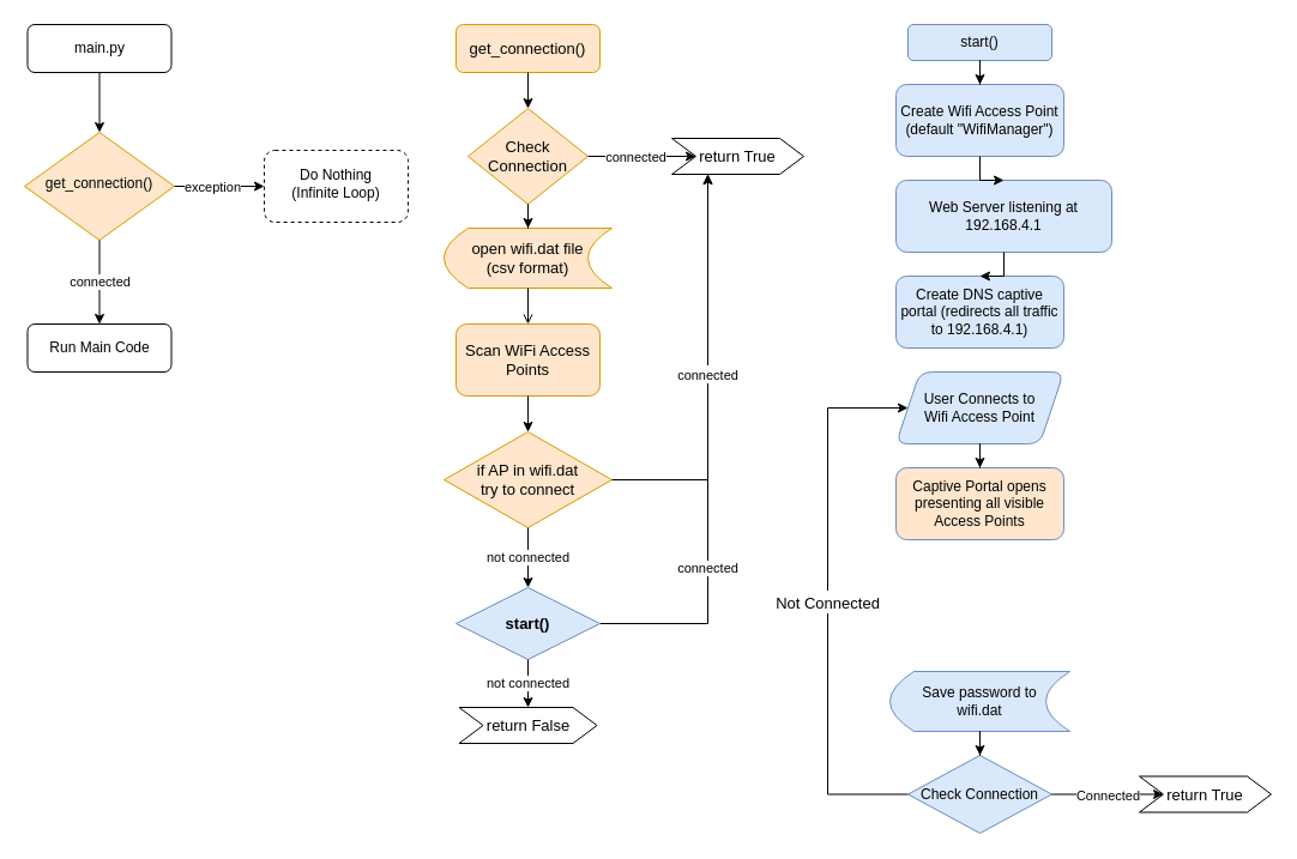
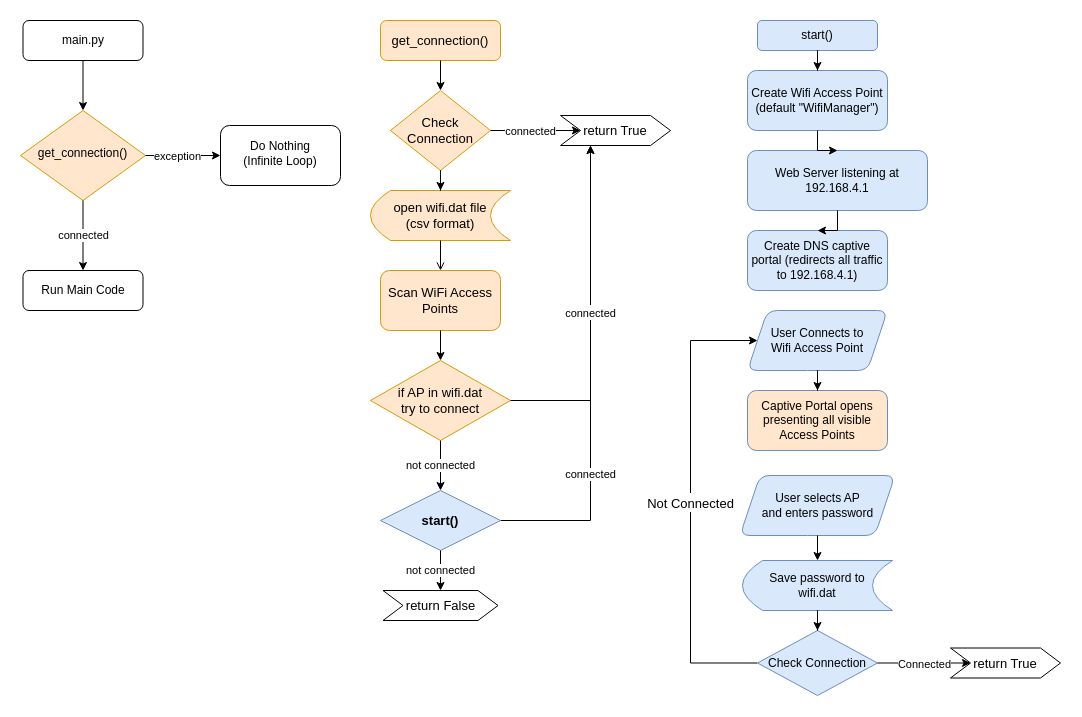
  <mxCell id="0" />
  <mxCell id="1" parent="0" />
  <mxCell id="2" value="" style="group" vertex="1" connectable="0" parent="1"><mxGeometry x="690" y="20" width="370" height="675" as="geometry" /></mxCell>
  <mxCell id="3" value="start()" style="rounded=1;whiteSpace=wrap;html=1;fillColor=#dae8fc;strokeColor=#6c8ebf;" vertex="1" parent="2"><mxGeometry x="67" width="120" height="30" as="geometry" /></mxCell>
  <mxCell id="4" value="Create Wifi Access Point &lt;br&gt;(default &quot;WifiManager&quot;)" style="whiteSpace=wrap;html=1;rounded=1;fillColor=#dae8fc;strokeColor=#6c8ebf;" vertex="1" parent="2"><mxGeometry x="57" y="50" width="140" height="60" as="geometry" /></mxCell>
  <mxCell id="5" value="" style="edgeStyle=orthogonalEdgeStyle;rounded=0;orthogonalLoop=1;jettySize=auto;html=1;" edge="1" parent="2" source="3" target="4"><mxGeometry relative="1" as="geometry" /></mxCell>
  <mxCell id="6" value="Web Server listening at&lt;br&gt;192.168.4.1" style="whiteSpace=wrap;html=1;rounded=1;fillColor=#dae8fc;strokeColor=#6c8ebf;" vertex="1" parent="2"><mxGeometry x="57" y="130" width="180" height="60" as="geometry" /></mxCell>
  <mxCell id="7" value="" style="edgeStyle=orthogonalEdgeStyle;rounded=0;orthogonalLoop=1;jettySize=auto;html=1;" edge="1" parent="2" source="4" target="6"><mxGeometry relative="1" as="geometry" /></mxCell>
  <mxCell id="8" value="Create DNS captive portal (redirects all traffic to 192.168.4.1)" style="whiteSpace=wrap;html=1;rounded=1;fillColor=#dae8fc;strokeColor=#6c8ebf;" vertex="1" parent="2"><mxGeometry x="57" y="210" width="140" height="60" as="geometry" /></mxCell>
  <mxCell id="9" value="" style="edgeStyle=orthogonalEdgeStyle;rounded=0;orthogonalLoop=1;jettySize=auto;html=1;" edge="1" parent="2" source="6" target="8"><mxGeometry relative="1" as="geometry" /></mxCell>
  <mxCell id="10" value="User Connects to &lt;br&gt;Wifi Access Point" style="shape=parallelogram;perimeter=parallelogramPerimeter;whiteSpace=wrap;html=1;fixedSize=1;fillColor=#dae8fc;strokeColor=#6c8ebf;rounded=1;" vertex="1" parent="2"><mxGeometry x="57" y="290" width="140" height="60" as="geometry" /></mxCell>
  <mxCell id="11" value="Captive Portal opens presenting all visible Access Points" style="whiteSpace=wrap;html=1;fillColor=#ffe6cc;strokeColor=#6c8ebf;rounded=1;" vertex="1" parent="2"><mxGeometry x="57" y="370" width="140" height="60" as="geometry" /></mxCell>
  <mxCell id="12" value="" style="edgeStyle=orthogonalEdgeStyle;rounded=0;orthogonalLoop=1;jettySize=auto;html=1;" edge="1" parent="2" source="10" target="11"><mxGeometry relative="1" as="geometry" /></mxCell>
+ <mxCell id="13" value="User selects AP&lt;br&gt;and enters password" style="shape=parallelogram;perimeter=parallelogramPerimeter;whiteSpace=wrap;html=1;fixedSize=1;fillColor=#dae8fc;strokeColor=#6c8ebf;rounded=1;" vertex="1" parent="2"><mxGeometry x="49.5" y="455" width="155" height="60" as="geometry" /></mxCell>
  <mxCell id="14" value="Save password to&lt;br&gt;wifi.dat" style="shape=dataStorage;whiteSpace=wrap;html=1;fixedSize=1;rounded=1;fillColor=#dae8fc;strokeColor=#6c8ebf;" vertex="1" parent="2"><mxGeometry x="52" y="540" width="150" height="50" as="geometry" /></mxCell>
+ <mxCell id="15" style="edgeStyle=orthogonalEdgeStyle;rounded=0;orthogonalLoop=1;jettySize=auto;html=1;" edge="1" parent="2" source="13" target="14"><mxGeometry relative="1" as="geometry" /></mxCell>
  <mxCell id="16" value="&lt;font style=&quot;font-size: 13px&quot;&gt;Not Connected&lt;/font&gt;" style="edgeStyle=orthogonalEdgeStyle;rounded=0;orthogonalLoop=1;jettySize=auto;html=1;fontSize=16;" edge="1" parent="2" source="17" target="10"><mxGeometry relative="1" as="geometry"><Array as="points"><mxPoint y="642" /><mxPoint y="320" /></Array></mxGeometry></mxCell>
  <mxCell id="17" value="Check Connection" style="rhombus;whiteSpace=wrap;html=1;fillColor=#dae8fc;strokeColor=#6c8ebf;rounded=0;" vertex="1" parent="2"><mxGeometry x="67" y="610" width="120" height="65" as="geometry" /></mxCell>
  <mxCell id="18" value="" style="edgeStyle=orthogonalEdgeStyle;rounded=0;orthogonalLoop=1;jettySize=auto;html=1;" edge="1" parent="2" source="14" target="17"><mxGeometry relative="1" as="geometry" /></mxCell>
  <mxCell id="19" value="&lt;font style=&quot;font-size: 11px&quot;&gt;Connected&lt;/font&gt;" style="edgeStyle=orthogonalEdgeStyle;rounded=0;orthogonalLoop=1;jettySize=auto;html=1;fontSize=17;entryX=0;entryY=0.5;entryDx=0;entryDy=0;" edge="1" parent="2" source="17" target="20"><mxGeometry relative="1" as="geometry"><mxPoint x="280" y="642.5" as="targetPoint" /></mxGeometry></mxCell>
  <mxCell id="20" value="return True" style="shape=step;perimeter=stepPerimeter;whiteSpace=wrap;html=1;fixedSize=1;rounded=0;fontSize=13;" vertex="1" parent="2"><mxGeometry x="260" y="627.5" width="110" height="30" as="geometry" /></mxCell>
  <mxCell id="21" value="" style="group" vertex="1" connectable="0" parent="1"><mxGeometry x="370" y="20" width="300" height="600" as="geometry" /></mxCell>
  <mxCell id="22" value="get_connection()" style="rounded=1;whiteSpace=wrap;html=1;fontSize=13;fillColor=#ffe6cc;strokeColor=#d79b00;" vertex="1" parent="21"><mxGeometry x="10" width="120" height="40" as="geometry" /></mxCell>
  <mxCell id="23" value="Check Connection" style="rhombus;whiteSpace=wrap;html=1;fontSize=13;fillColor=#ffe6cc;strokeColor=#d79b00;rounded=0;" vertex="1" parent="21"><mxGeometry x="20" y="70" width="100" height="80" as="geometry" /></mxCell>
  <mxCell id="24" value="" style="edgeStyle=orthogonalEdgeStyle;rounded=0;orthogonalLoop=1;jettySize=auto;html=1;fontSize=13;" edge="1" parent="21" source="22" target="23"><mxGeometry relative="1" as="geometry" /></mxCell>
  <mxCell id="25" value="return True" style="shape=step;perimeter=stepPerimeter;whiteSpace=wrap;html=1;fixedSize=1;rounded=0;fontSize=13;" vertex="1" parent="21"><mxGeometry x="190" y="95" width="110" height="30" as="geometry" /></mxCell>
  <mxCell id="26" value="&lt;font style=&quot;font-size: 11px&quot;&gt;connected&lt;/font&gt;" style="edgeStyle=orthogonalEdgeStyle;rounded=0;orthogonalLoop=1;jettySize=auto;html=1;fontSize=13;" edge="1" parent="21" source="23" target="25"><mxGeometry x="-0.111" relative="1" as="geometry"><Array as="points"><mxPoint x="160" y="110" /><mxPoint x="160" y="110" /></Array><mxPoint as="offset" /></mxGeometry></mxCell>
  <mxCell id="27" value="open wifi.dat file&lt;br&gt;(csv format)" style="shape=dataStorage;whiteSpace=wrap;html=1;fixedSize=1;rounded=0;fontSize=13;fillColor=#ffe6cc;strokeColor=#d79b00;" vertex="1" parent="21"><mxGeometry y="170" width="140" height="50" as="geometry" /></mxCell>
  <mxCell id="28" style="edgeStyle=orthogonalEdgeStyle;rounded=0;orthogonalLoop=1;jettySize=auto;html=1;fontSize=13;" edge="1" parent="21" source="23" target="27"><mxGeometry relative="1" as="geometry" /></mxCell>
  <mxCell id="29" value="Scan WiFi Access Points" style="whiteSpace=wrap;html=1;fontSize=13;fillColor=#ffe6cc;strokeColor=#d79b00;rounded=1;" vertex="1" parent="21"><mxGeometry x="10" y="250" width="120" height="60" as="geometry" /></mxCell>
  <mxCell id="30" value="" style="edgeStyle=orthogonalEdgeStyle;rounded=0;orthogonalLoop=1;jettySize=auto;html=1;fontSize=13;endArrow=open;" edge="1" parent="21" source="27" target="29"><mxGeometry relative="1" as="geometry" /></mxCell>
  <mxCell id="31" value="if AP in wifi.dat&lt;br&gt;try to connect" style="rhombus;whiteSpace=wrap;html=1;fontSize=13;fillColor=#ffe6cc;strokeColor=#d79b00;rounded=0;" vertex="1" parent="21"><mxGeometry y="340" width="140" height="80" as="geometry" /></mxCell>
  <mxCell id="32" value="" style="edgeStyle=orthogonalEdgeStyle;rounded=0;orthogonalLoop=1;jettySize=auto;html=1;fontSize=13;" edge="1" parent="21" source="29" target="31"><mxGeometry relative="1" as="geometry" /></mxCell>
  <mxCell id="33" value="connected" style="edgeStyle=orthogonalEdgeStyle;rounded=0;orthogonalLoop=1;jettySize=auto;html=1;fontSize=11;" edge="1" parent="21" source="34" target="25"><mxGeometry x="-0.413" relative="1" as="geometry"><Array as="points"><mxPoint x="220" y="500" /></Array><mxPoint as="offset" /></mxGeometry></mxCell>
  <mxCell id="34" value="&lt;b&gt;start()&lt;/b&gt;" style="rhombus;whiteSpace=wrap;html=1;fontSize=13;fillColor=#dae8fc;strokeColor=#6c8ebf;rounded=0;" vertex="1" parent="21"><mxGeometry x="10" y="470" width="120" height="60" as="geometry" /></mxCell>
  <mxCell id="35" value="not connected" style="edgeStyle=orthogonalEdgeStyle;rounded=0;orthogonalLoop=1;jettySize=auto;html=1;fontSize=11;" edge="1" parent="21" source="31" target="34"><mxGeometry relative="1" as="geometry" /></mxCell>
  <mxCell id="36" value="&lt;font style=&quot;font-size: 11px&quot;&gt;connected&lt;/font&gt;" style="edgeStyle=orthogonalEdgeStyle;rounded=0;orthogonalLoop=1;jettySize=auto;html=1;fontSize=13;" edge="1" parent="21" source="31" target="25"><mxGeometry x="0.0" relative="1" as="geometry"><Array as="points"><mxPoint x="220" y="380" /></Array><mxPoint as="offset" /></mxGeometry></mxCell>
  <mxCell id="37" value="return False" style="shape=step;perimeter=stepPerimeter;whiteSpace=wrap;html=1;fixedSize=1;rounded=0;fontSize=13;" vertex="1" parent="21"><mxGeometry x="12.5" y="570" width="115" height="30" as="geometry" /></mxCell>
  <mxCell id="38" value="not connected" style="edgeStyle=orthogonalEdgeStyle;rounded=0;orthogonalLoop=1;jettySize=auto;html=1;fontSize=11;" edge="1" parent="21" source="34" target="37"><mxGeometry relative="1" as="geometry" /></mxCell>
  <mxCell id="39" value="" style="edgeStyle=orthogonalEdgeStyle;rounded=0;orthogonalLoop=1;jettySize=auto;html=1;" edge="1" parent="1"><mxGeometry relative="1" as="geometry"><mxPoint x="372.5" y="385" as="targetPoint" /></mxGeometry></mxCell>
  <mxCell id="40" value="Connected Using &lt;br&gt;Newly Saved Credentials" style="edgeLabel;html=1;align=center;verticalAlign=middle;resizable=0;points=[];" vertex="1" connectable="0" parent="39"><mxGeometry x="-0.267" relative="1" as="geometry"><mxPoint y="21" as="offset" /></mxGeometry></mxCell>
  <mxCell id="41" value="" style="group" vertex="1" connectable="0" parent="1"><mxGeometry x="20" y="20" width="320" height="310" as="geometry" /></mxCell>
  <mxCell id="42" value="main.py" style="rounded=1;whiteSpace=wrap;html=1;fontSize=12;glass=0;strokeWidth=1;shadow=0;" parent="41" vertex="1"><mxGeometry x="2.5" width="120" height="40" as="geometry" /></mxCell>
  <mxCell id="43" value="get_connection()" style="rhombus;whiteSpace=wrap;html=1;shadow=0;fontFamily=Helvetica;fontSize=12;align=center;strokeWidth=1;spacing=6;spacingTop=-4;fillColor=#ffe6cc;strokeColor=#d79b00;" parent="41" vertex="1"><mxGeometry y="90" width="125" height="90" as="geometry" /></mxCell>
  <mxCell id="44" style="edgeStyle=orthogonalEdgeStyle;rounded=0;orthogonalLoop=1;jettySize=auto;html=1;" edge="1" parent="41" source="42" target="43"><mxGeometry relative="1" as="geometry" /></mxCell>
  <mxCell id="45" value="Run Main Code" style="rounded=1;whiteSpace=wrap;html=1;fontSize=12;glass=0;strokeWidth=1;shadow=0;" vertex="1" parent="41"><mxGeometry x="2.5" y="250" width="120" height="40" as="geometry" /></mxCell>
  <mxCell id="46" value="connected" style="edgeStyle=orthogonalEdgeStyle;rounded=0;orthogonalLoop=1;jettySize=auto;html=1;" edge="1" parent="41" source="43" target="45"><mxGeometry relative="1" as="geometry" /></mxCell>
- <mxCell id="47" value="Do Nothing&lt;br&gt;(Infinite Loop)" style="whiteSpace=wrap;html=1;shadow=0;strokeWidth=1;spacing=6;spacingTop=-4;rounded=1;dashed=1;" vertex="1" parent="41"><mxGeometry x="200" y="105" width="120" height="60" as="geometry" /></mxCell>
+ <mxCell id="47" value="Do Nothing&lt;br&gt;(Infinite Loop)" style="whiteSpace=wrap;html=1;shadow=0;strokeWidth=1;spacing=6;spacingTop=-4;rounded=1;" vertex="1" parent="41"><mxGeometry x="200" y="105" width="120" height="60" as="geometry" /></mxCell>
  <mxCell id="48" value="" style="edgeStyle=orthogonalEdgeStyle;rounded=0;orthogonalLoop=1;jettySize=auto;html=1;" edge="1" parent="41" source="43" target="47"><mxGeometry relative="1" as="geometry" /></mxCell>
  <mxCell id="49" value="exception" style="edgeLabel;html=1;align=center;verticalAlign=middle;resizable=0;points=[];" vertex="1" connectable="0" parent="48"><mxGeometry x="0.152" y="-1" relative="1" as="geometry"><mxPoint x="-12" y="-1" as="offset" /></mxGeometry></mxCell>
